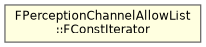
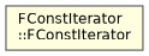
  digraph {
    rankdir=LR
-   n1 [color=grey40 fillcolor=lightyellow fontname=Helvetica fontsize=10 height=0.2 label="FPerceptionChannelAllowList\l::FConstIterator" shape=box style=filled width=0.4]
+   n1 [color=grey40 fillcolor=lightyellow fontname=Helvetica fontsize=10 height=0.2 label="FConstIterator\l::FConstIterator" shape=box style=filled width=0.4]
  }
